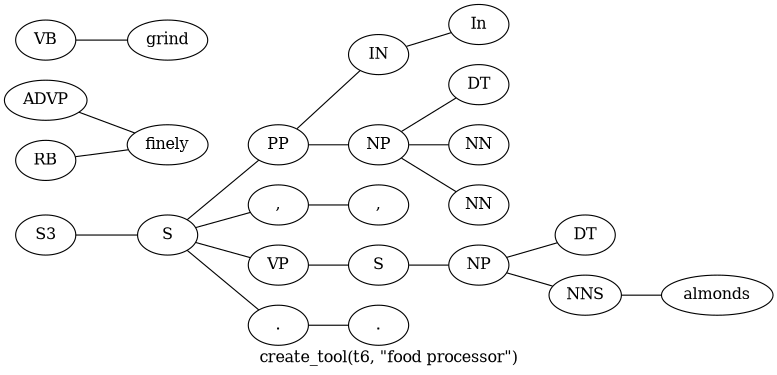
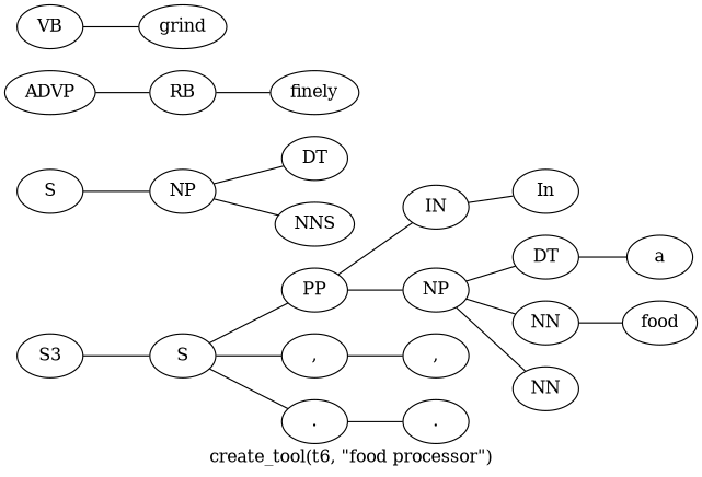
  graph {
    label="create_tool(t6, \"food processor\")"
    rankdir=LR
    n1 [label=S3]
    n2 [label=S]
    n3 [label=PP]
    n4 [label=","]
-   n5 [label=VP]
    n6 [label="."]
    n7 [label=IN]
    n8 [label=NP]
    n9 [label=","]
    n10 [label=S]
    n11 [label="."]
    n12 [label=In]
    n13 [label=DT]
    n14 [label=NN]
    n15 [label=NN]
+   n16 [label=a]
+   n17 [label=food]
    n18 [label=ADVP]
    n19 [label=RB]
    n20 [label=VB]
    n21 [label=grind]
    n22 [label=NP]
    n23 [label=finely]
    n24 [label=DT]
    n25 [label=NNS]
-   n26 [label=almonds]
    n1 -- n2
    n2 -- n3
    n2 -- n4
-   n2 -- n5
    n2 -- n6
    n3 -- n7
    n3 -- n8
    n4 -- n9
-   n5 -- n10
    n6 -- n11
    n7 -- n12
    n8 -- n13
    n8 -- n14
    n8 -- n15
    n10 -- n22
-   n18 -- n23
+   n13 -- n16
+   n14 -- n17
+   n18 -- n19
    n19 -- n23
    n20 -- n21
    n22 -- n24
    n22 -- n25
-   n25 -- n26
  }
